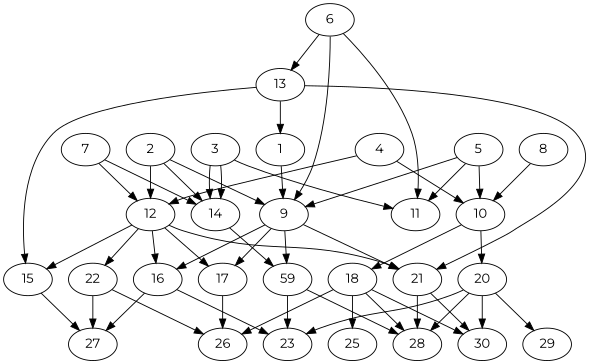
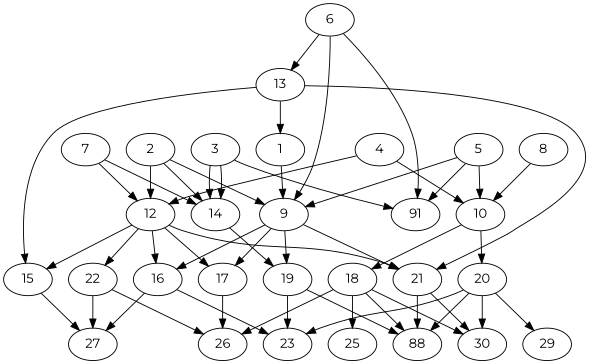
  digraph {
    fontname=Montserrat
    node [alpha=0.16 fontname=Montserrat]
    edge [fontname=Montserrat]
    1 [alpha=0.11 expect_size=17864704]
    9 [alpha=0.14 expect_size=19788800]
    16 [alpha=0.15 expect_size=8273920]
    17 [alpha=0.01 expect_size=6910976]
-   19 [alpha=0.15 expect_size=17062912 label=59]
+   19 [alpha=0.15 expect_size=17062912]
    21 [alpha=0.08 expect_size=5992448]
    13 [alpha=0.18 expect_size=32353280]
    15 [alpha=0.07 expect_size=17097728]
    27 [alpha=0.19 expect_size=37653504]
    23 [expect_size=17815552]
    26 [alpha=0.06 expect_size=50135040]
-   28 [alpha=0.03 expect_size=40787968]
+   28 [alpha=0.03 expect_size=40787968 label=88]
    30 [alpha=0.18 expect_size=38751232]
    2 [expect_size=27327488]
    12 [alpha=0.05 expect_size=42504192]
    14 [alpha=0.09 expect_size=22155264]
    22 [expect_size=7070720]
    3 [expect_size=32057344]
-   11 [alpha=0.00 expect_size=16007168]
+   11 [alpha=0.00 expect_size=16007168 label=91]
    4 [alpha=0.18 expect_size=10475520]
    10 [alpha=0.02 expect_size=36280320]
    18 [alpha=0.04 expect_size=14776320]
    20 [alpha=0.09 expect_size=49511424]
    25 [alpha=0.08 expect_size=33823744]
    29 [alpha=0.14 expect_size=50349056]
    5 [expect_size=25954304]
    6 [alpha=0.19 expect_size=21024768]
    7 [alpha=0.03 expect_size=42252288]
    8 [alpha=0.01 expect_size=32744448]
    1 -> 9
    9 -> 16
    9 -> 17
    9 -> 19
    9 -> 21
    16 -> 27
    16 -> 23
    17 -> 26
    19 -> 23
    19 -> 28
    21 -> 28
    21 -> 30
    13 -> 1
    13 -> 21
    13 -> 15
    15 -> 27
    2 -> 9
    2 -> 12
    2 -> 14
    12 -> 16
    12 -> 17
    12 -> 21
    12 -> 15
    12 -> 22
    14 -> 19
    22 -> 27
    22 -> 26
    3 -> 14
    3 -> 14
    3 -> 11
    4 -> 12
    4 -> 10
    10 -> 18
    10 -> 20
    18 -> 26
    18 -> 28
    18 -> 30
    18 -> 25
    20 -> 23
    20 -> 28
    20 -> 30
    20 -> 29
    5 -> 9
    5 -> 11
    5 -> 10
    6 -> 9
    6 -> 13
    6 -> 11
    7 -> 12
    7 -> 14
    8 -> 10
  }
